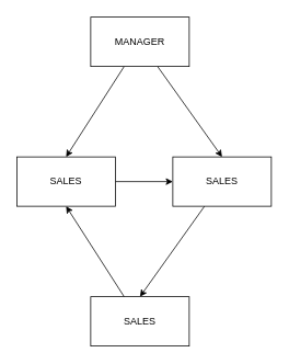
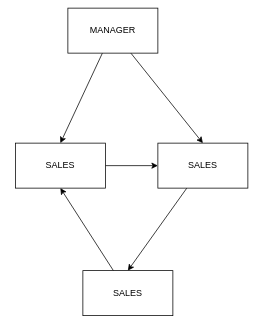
  <mxCell id="0" />
  <mxCell id="1" parent="0" />
  <mxCell id="2" style="edgeStyle=none;html=1;entryX=0;entryY=0.5;entryDx=0;entryDy=0;" parent="1" source="3" target="5" edge="1"><mxGeometry relative="1" as="geometry" /></mxCell>
  <mxCell id="3" value="SALES" style="rounded=0;whiteSpace=wrap;html=1;" parent="1" vertex="1"><mxGeometry x="20" y="190" width="120" height="60" as="geometry" /></mxCell>
  <mxCell id="4" style="edgeStyle=none;html=1;entryX=0.5;entryY=0;entryDx=0;entryDy=0;" parent="1" source="5" target="7" edge="1"><mxGeometry relative="1" as="geometry" /></mxCell>
  <mxCell id="5" value="SALES" style="rounded=0;whiteSpace=wrap;html=1;" parent="1" vertex="1"><mxGeometry x="210" y="190" width="120" height="60" as="geometry" /></mxCell>
  <mxCell id="6" style="edgeStyle=none;html=1;entryX=0.5;entryY=1;entryDx=0;entryDy=0;" parent="1" source="7" target="3" edge="1"><mxGeometry relative="1" as="geometry" /></mxCell>
  <mxCell id="7" value="SALES" style="rounded=0;whiteSpace=wrap;html=1;" parent="1" vertex="1"><mxGeometry x="110" y="360" width="120" height="60" as="geometry" /></mxCell>
  <mxCell id="8" style="edgeStyle=none;html=1;entryX=0.5;entryY=0;entryDx=0;entryDy=0;" parent="1" source="10" target="3" edge="1"><mxGeometry relative="1" as="geometry" /></mxCell>
  <mxCell id="9" style="edgeStyle=none;html=1;entryX=0.5;entryY=0;entryDx=0;entryDy=0;" parent="1" source="10" target="5" edge="1"><mxGeometry relative="1" as="geometry" /></mxCell>
- <mxCell id="10" value="MANAGER" style="rounded=0;whiteSpace=wrap;html=1;" parent="1" vertex="1"><mxGeometry x="110" y="20" width="120" height="60" as="geometry" /></mxCell>
+ <mxCell id="10" value="MANAGER" style="rounded=0;whiteSpace=wrap;html=1;" parent="1" vertex="1"><mxGeometry x="90" y="10" width="120" height="60" as="geometry" /></mxCell>
